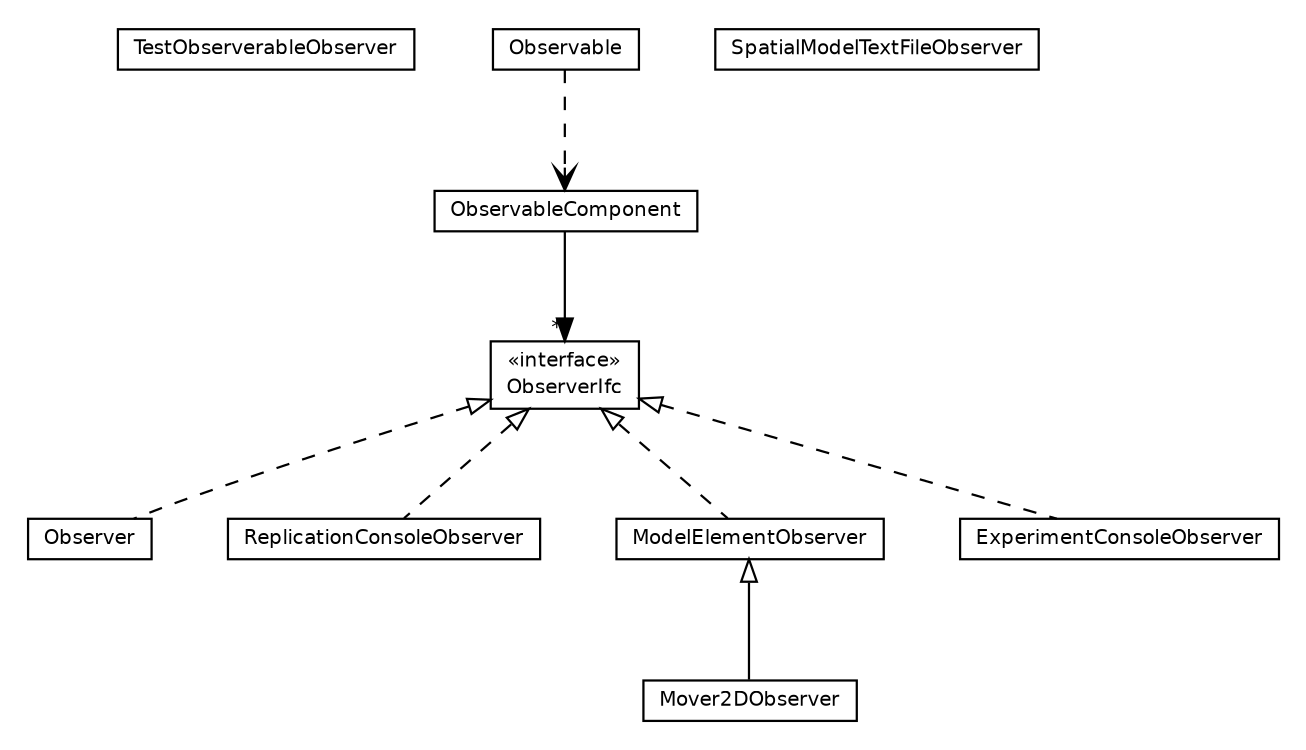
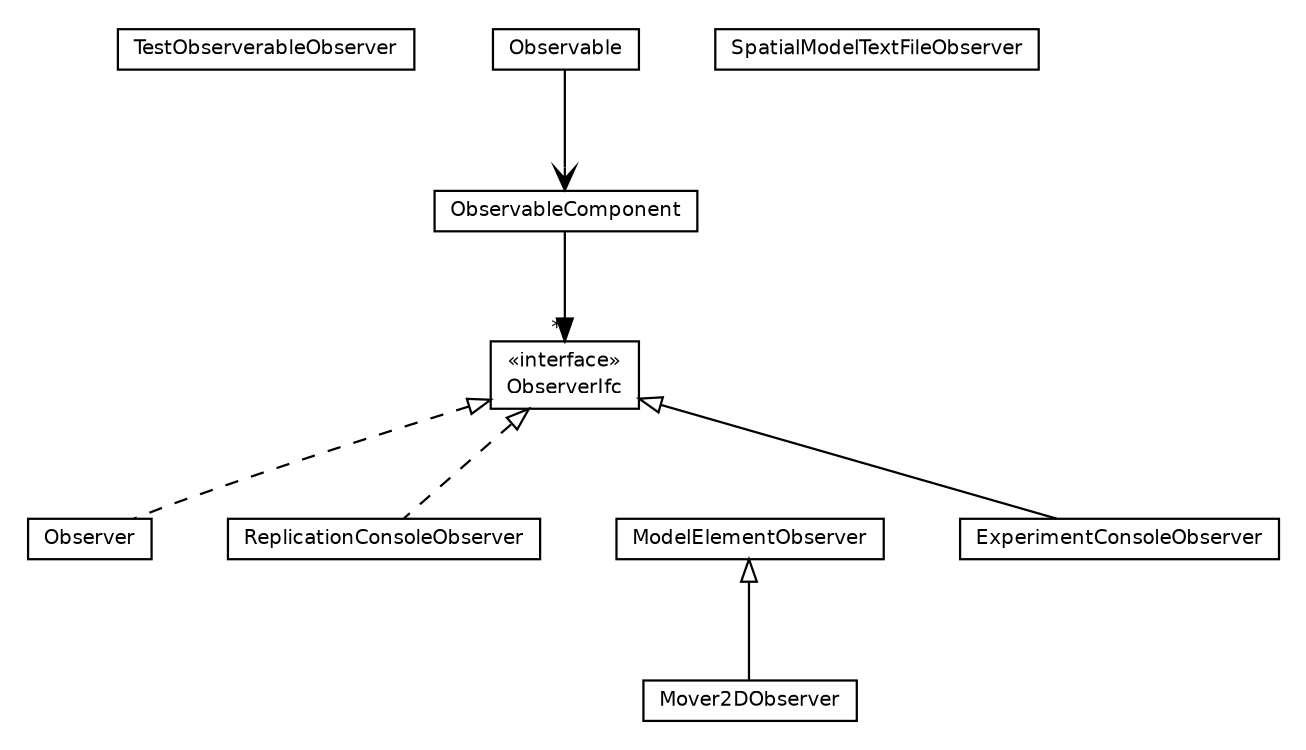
  digraph {
    nodesep=0.25
    ranksep=0.5
    node [fontcolor=black fontname=Helvetica fontsize=9.0 shape=plaintext]
    edge [fontname=Helvetica fontsize=10 headport=p labelfontname=Helvetica labelfontsize=10 tailport=p arrowtail=empty dir=back style=dashed]
    n1 [label=<<table title="jsl.observers.TestObserverableObserver" border="0" cellborder="1" cellspacing="0" cellpadding="2" port="p" href="./TestObserverableObserver.html"> 		<tr><td><table border="0" cellspacing="0" cellpadding="1"> <tr><td align="center" balign="center"> TestObserverableObserver </td></tr> 		</table></td></tr> 		</table>>]
    n2 [label=<<table title="jsl.observers.TestObserverableObserver.Observer" border="0" cellborder="1" cellspacing="0" cellpadding="2" port="p" href="./TestObserverableObserver.Observer.html"> 		<tr><td><table border="0" cellspacing="0" cellpadding="1"> <tr><td align="center" balign="center"> Observer </td></tr> 		</table></td></tr> 		</table>>]
    n3 [label=<<table title="jsl.observers.TestObserverableObserver.Observable" border="0" cellborder="1" cellspacing="0" cellpadding="2" port="p" href="./TestObserverableObserver.Observable.html"> 		<tr><td><table border="0" cellspacing="0" cellpadding="1"> <tr><td align="center" balign="center"> Observable </td></tr> 		</table></td></tr> 		</table>>]
    n4 [label=<<table title="jsl.observers.ObservableComponent" border="0" cellborder="1" cellspacing="0" cellpadding="2" port="p" href="./ObservableComponent.html"> 		<tr><td><table border="0" cellspacing="0" cellpadding="1"> <tr><td align="center" balign="center"> ObservableComponent </td></tr> 		</table></td></tr> 		</table>>]
    n5 [label=<<table title="jsl.observers.ObserverIfc" border="0" cellborder="1" cellspacing="0" cellpadding="2" port="p" href="./ObserverIfc.html"> 		<tr><td><table border="0" cellspacing="0" cellpadding="1"> <tr><td align="center" balign="center"> &#171;interface&#187; </td></tr> <tr><td align="center" balign="center"> ObserverIfc </td></tr> 		</table></td></tr> 		</table>>]
    n6 [label=<<table title="jsl.observers.SpatialModelTextFileObserver" border="0" cellborder="1" cellspacing="0" cellpadding="2" port="p" href="./SpatialModelTextFileObserver.html"> 		<tr><td><table border="0" cellspacing="0" cellpadding="1"> <tr><td align="center" balign="center"> SpatialModelTextFileObserver </td></tr> 		</table></td></tr> 		</table>>]
    n7 [label=<<table title="jsl.observers.ReplicationConsoleObserver" border="0" cellborder="1" cellspacing="0" cellpadding="2" port="p" href="./ReplicationConsoleObserver.html"> 		<tr><td><table border="0" cellspacing="0" cellpadding="1"> <tr><td align="center" balign="center"> ReplicationConsoleObserver </td></tr> 		</table></td></tr> 		</table>>]
    n8 [label=<<table title="jsl.observers.ModelElementObserver" border="0" cellborder="1" cellspacing="0" cellpadding="2" port="p" href="./ModelElementObserver.html"> 		<tr><td><table border="0" cellspacing="0" cellpadding="1"> <tr><td align="center" balign="center"> ModelElementObserver </td></tr> 		</table></td></tr> 		</table>>]
    n9 [label=<<table title="jsl.observers.ExperimentConsoleObserver" border="0" cellborder="1" cellspacing="0" cellpadding="2" port="p" href="./ExperimentConsoleObserver.html"> 		<tr><td><table border="0" cellspacing="0" cellpadding="1"> <tr><td align="center" balign="center"> ExperimentConsoleObserver </td></tr> 		</table></td></tr> 		</table>>]
    n10 [label=<<table title="jsl.observers.Mover2DObserver" border="0" cellborder="1" cellspacing="0" cellpadding="2" port="p" href="./Mover2DObserver.html"> 		<tr><td><table border="0" cellspacing="0" cellpadding="1"> <tr><td align="center" balign="center"> Mover2DObserver </td></tr> 		</table></td></tr> 		</table>>]
-   n3 -> n4 [arrowhead=open color=black fontcolor=black fontsize=10.0 arrowtail="" dir=""]
+   n3 -> n4 [arrowhead=open color=black fontcolor=black fontsize=10.0 arrowtail="" dir="" style=""]
    n4 -> n5 [arrowhead=normal color=black fontcolor=black fontsize=10.0 headlabel="*" arrowtail="" dir="" style=""]
    n5 -> n2
    n5 -> n7
-   n5 -> n8
-   n5 -> n9
+   n5 -> n9 [style=solid]
    n8 -> n10 [style=""]
  }
